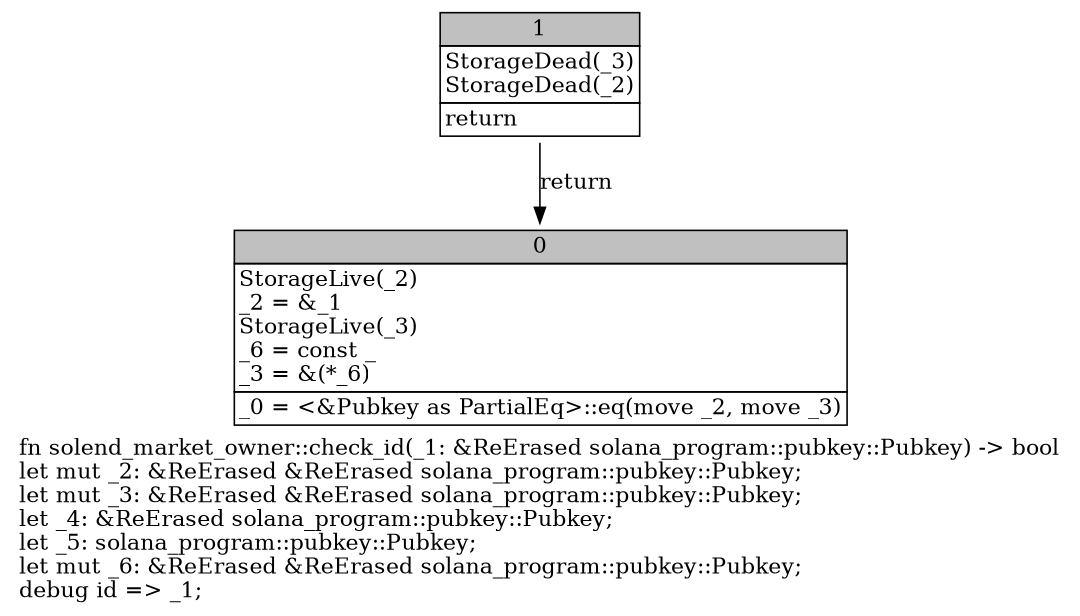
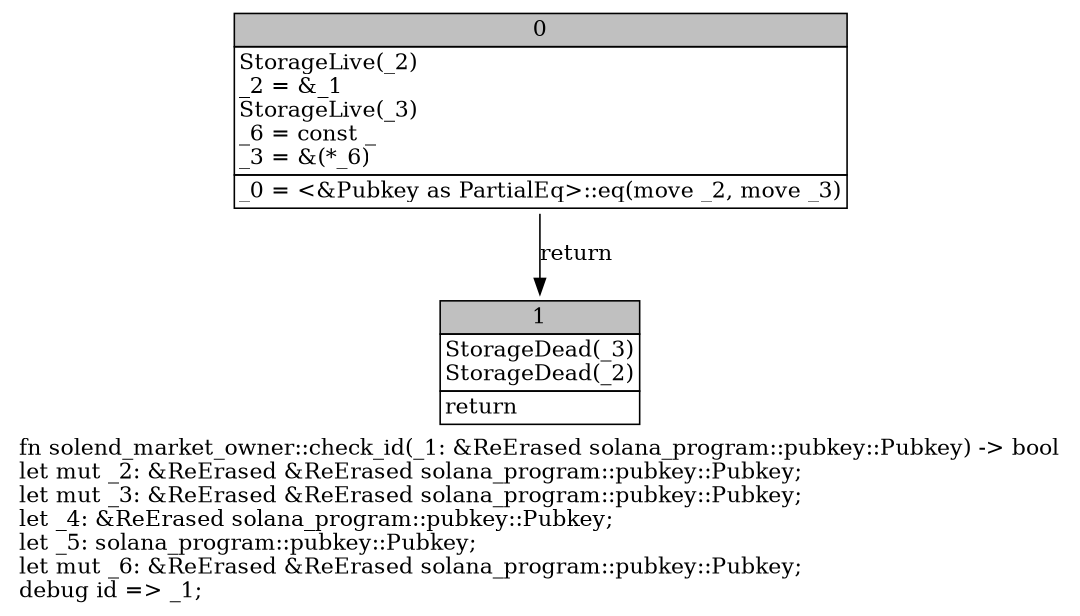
  digraph {
    fontname="DejaVu Serif"
    label=<fn solend_market_owner::check_id(_1: &amp;ReErased solana_program::pubkey::Pubkey) -&gt; bool<br align="left"/>let mut _2: &amp;ReErased &amp;ReErased solana_program::pubkey::Pubkey;<br align="left"/>let mut _3: &amp;ReErased &amp;ReErased solana_program::pubkey::Pubkey;<br align="left"/>let _4: &amp;ReErased solana_program::pubkey::Pubkey;<br align="left"/>let _5: solana_program::pubkey::Pubkey;<br align="left"/>let mut _6: &amp;ReErased &amp;ReErased solana_program::pubkey::Pubkey;<br align="left"/>debug id =&gt; _1;<br align="left"/>>
    node [fontname="DejaVu Serif" shape=none]
    n1 [label=<<table border="0" cellborder="1" cellspacing="0"><tr><td bgcolor="gray" align="center" colspan="1">0</td></tr><tr><td align="left" balign="left">StorageLive(_2)<br/>_2 = &amp;_1<br/>StorageLive(_3)<br/>_6 = const _<br/>_3 = &amp;(*_6)<br/></td></tr><tr><td align="left">_0 = &lt;&amp;Pubkey as PartialEq&gt;::eq(move _2, move _3)</td></tr></table>>]
    n2 [label=<<table border="0" cellborder="1" cellspacing="0"><tr><td bgcolor="gray" align="center" colspan="1">1</td></tr><tr><td align="left" balign="left">StorageDead(_3)<br/>StorageDead(_2)<br/></td></tr><tr><td align="left">return</td></tr></table>>]
-   n2 -> n1 [fontname="DejaVu Serif" label=return]
+   n1 -> n2 [fontname="DejaVu Serif" label=return]
  }
